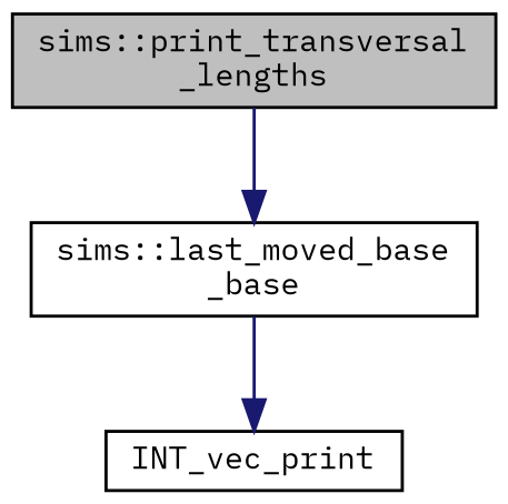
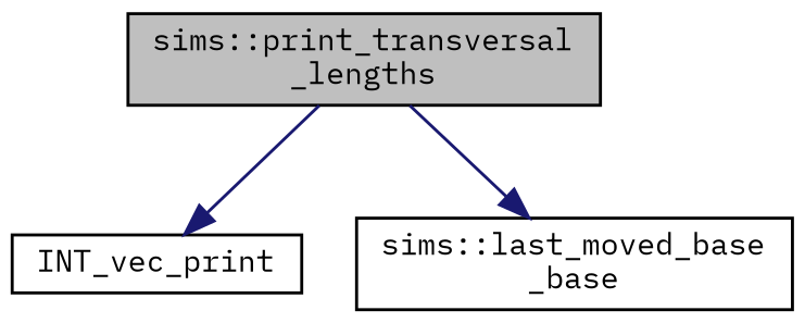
  digraph {
    fontname="IBM Plex Mono"
    rankdir=TB
    node [color=black fillcolor=white fontname="IBM Plex Mono" fontsize=10 shape=record style=filled]
    edge [color=midnightblue fontname="IBM Plex Mono" fontsize=10 labelfontname=Helvetica labelfontsize=10 style=solid]
    n1 [fillcolor=grey75 fontcolor=black height=0.2 label="sims::print_transversal\l_lengths" width=0.4]
    n2 [height=0.2 label=INT_vec_print width=0.4]
    n3 [height=0.2 label="sims::last_moved_base\l_base" width=0.4]
-   n3 -> n2
+   n1 -> n2
    n1 -> n3
  }
